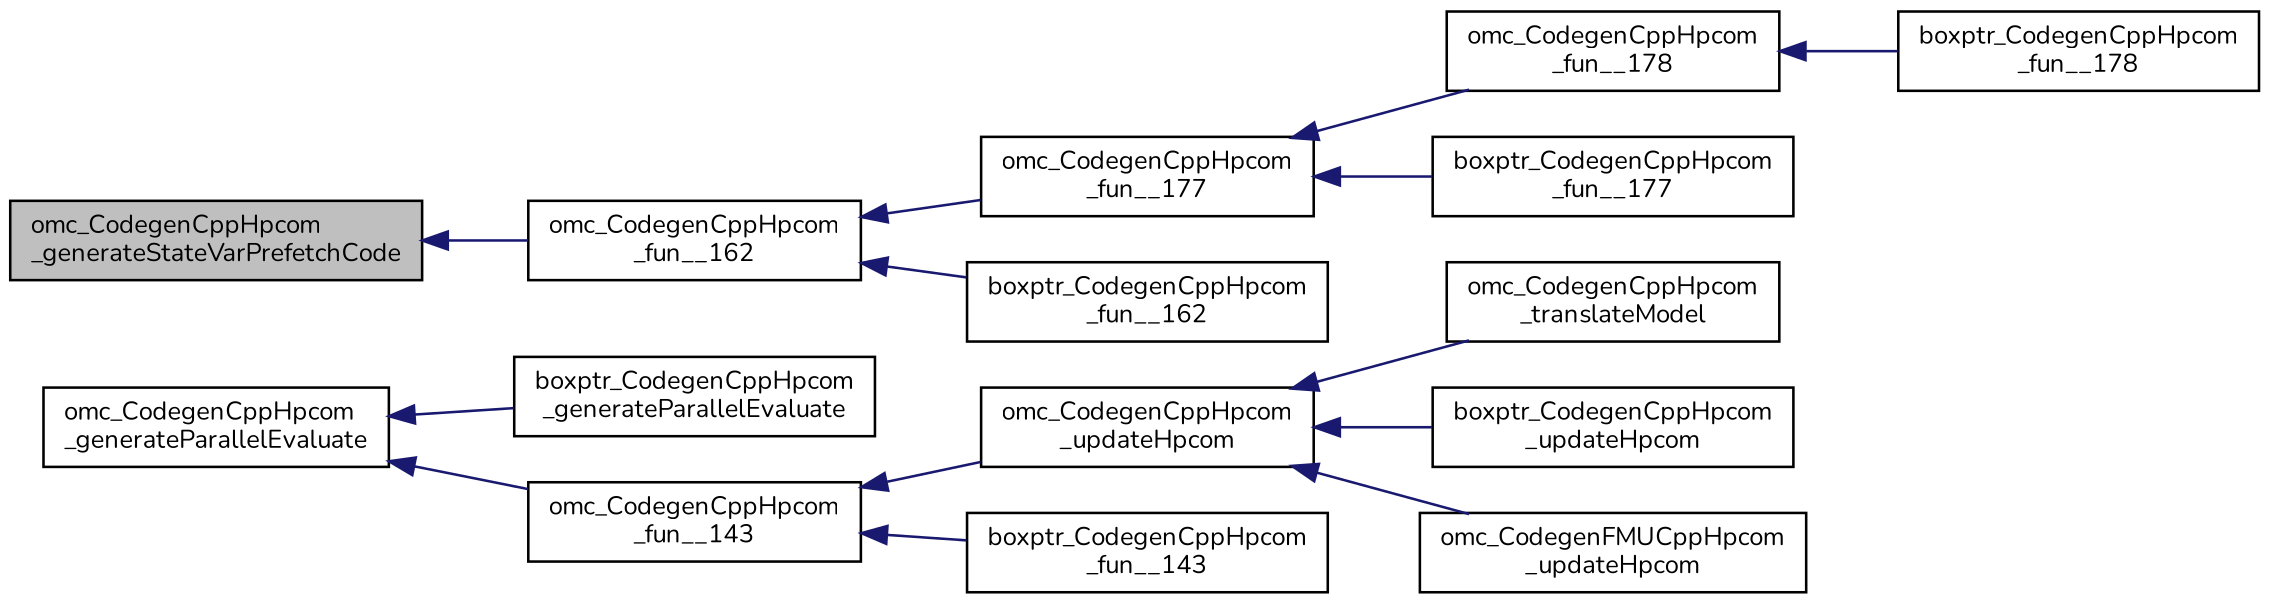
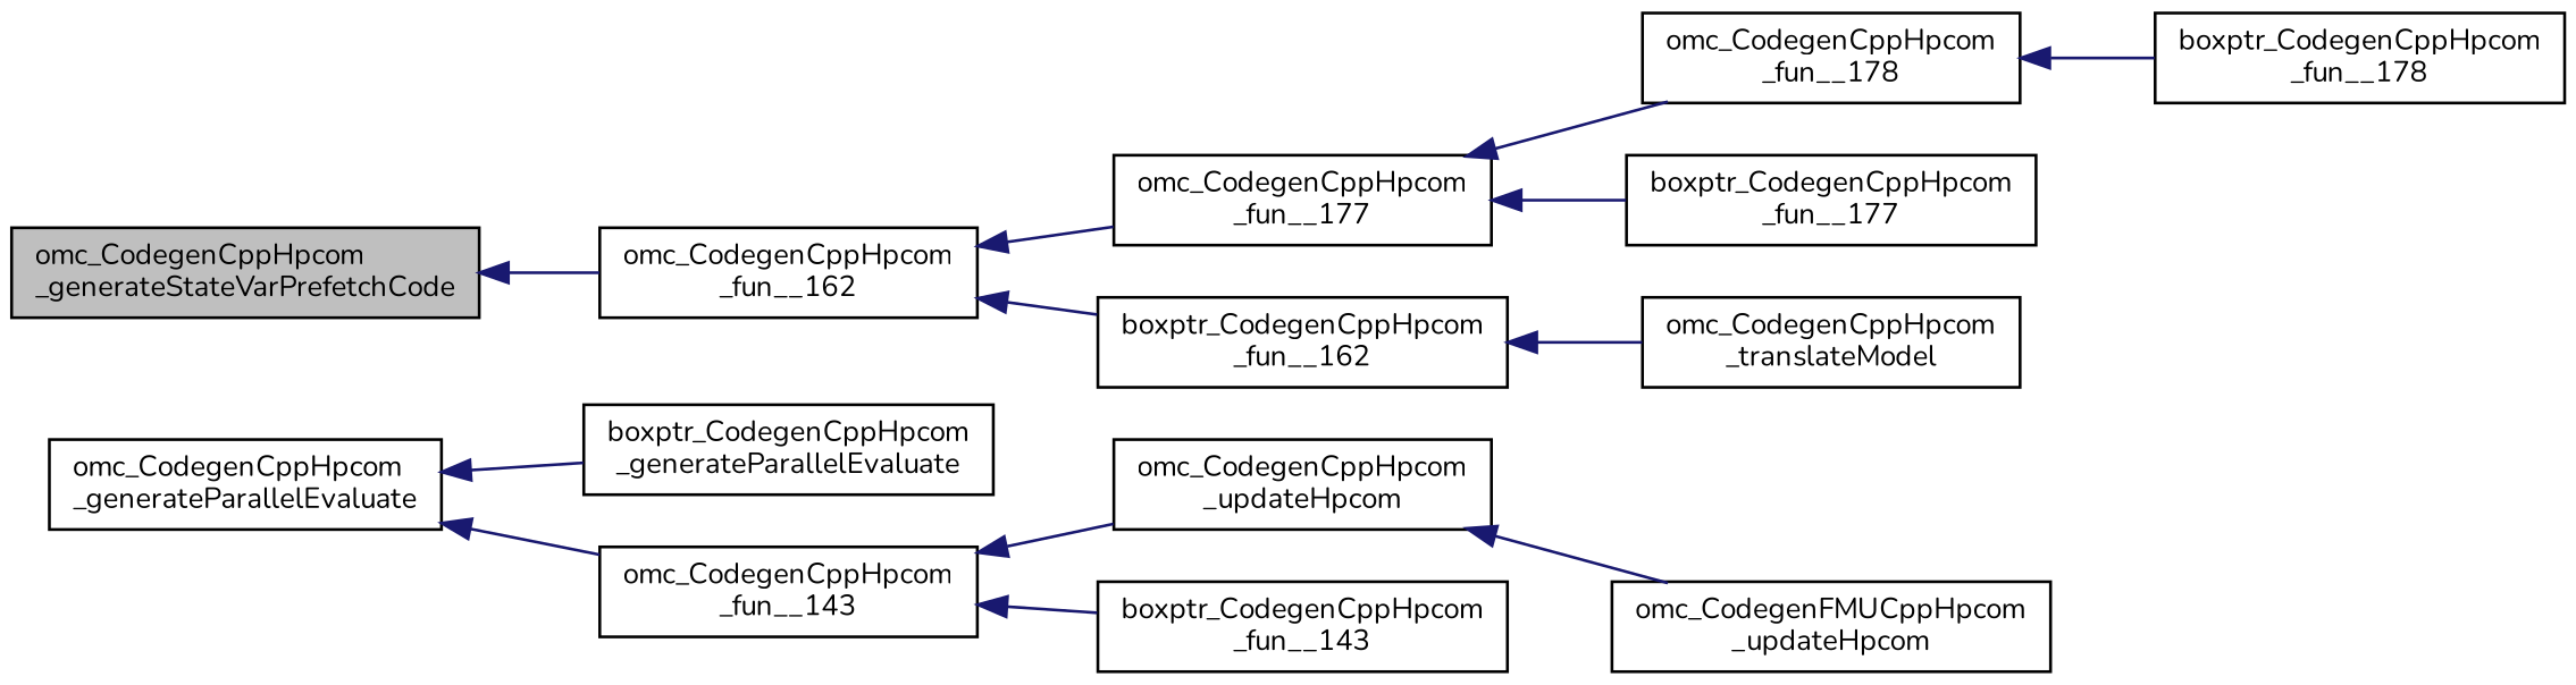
  digraph {
    fontname=Nunito
    rankdir=LR
    node [color=black fillcolor=white fontname=Nunito fontsize=10 shape=record style=filled]
    edge [color=midnightblue dir=back fontname=Nunito fontsize=10 labelfontname=Helvetica labelfontsize=10 style=solid]
    n1 [fillcolor=grey75 fontcolor=black height=0.2 label="omc_CodegenCppHpcom\l_generateStateVarPrefetchCode" width=0.4]
    n2 [height=0.2 label="omc_CodegenCppHpcom\l_fun__162" width=0.4]
    n3 [height=0.2 label="omc_CodegenCppHpcom\l_fun__177" width=0.4]
    n4 [height=0.2 label="boxptr_CodegenCppHpcom\l_fun__162" width=0.4]
    n5 [height=0.2 label="omc_CodegenCppHpcom\l_fun__178" width=0.4]
    n6 [height=0.2 label="boxptr_CodegenCppHpcom\l_fun__177" width=0.4]
    n7 [height=0.2 label="boxptr_CodegenCppHpcom\l_fun__178" width=0.4]
    n8 [height=0.2 label="omc_CodegenCppHpcom\l_generateParallelEvaluate" width=0.4]
    n9 [height=0.2 label="boxptr_CodegenCppHpcom\l_generateParallelEvaluate" width=0.4]
    n10 [height=0.2 label="omc_CodegenCppHpcom\l_fun__143" width=0.4]
    n11 [height=0.2 label="omc_CodegenCppHpcom\l_updateHpcom" width=0.4]
    n12 [height=0.2 label="boxptr_CodegenCppHpcom\l_fun__143" width=0.4]
-   n13 [height=0.2 label="boxptr_CodegenCppHpcom\l_updateHpcom" width=0.4]
    n14 [height=0.2 label="omc_CodegenCppHpcom\l_translateModel" width=0.4]
    n15 [height=0.2 label="omc_CodegenFMUCppHpcom\l_updateHpcom" width=0.4]
    n1 -> n2
    n2 -> n3
    n2 -> n4
    n3 -> n5
    n3 -> n6
    n5 -> n7
    n8 -> n9
    n8 -> n10
    n10 -> n11
    n10 -> n12
-   n11 -> n13
-   n11 -> n14
+   n4 -> n14
    n11 -> n15
  }
